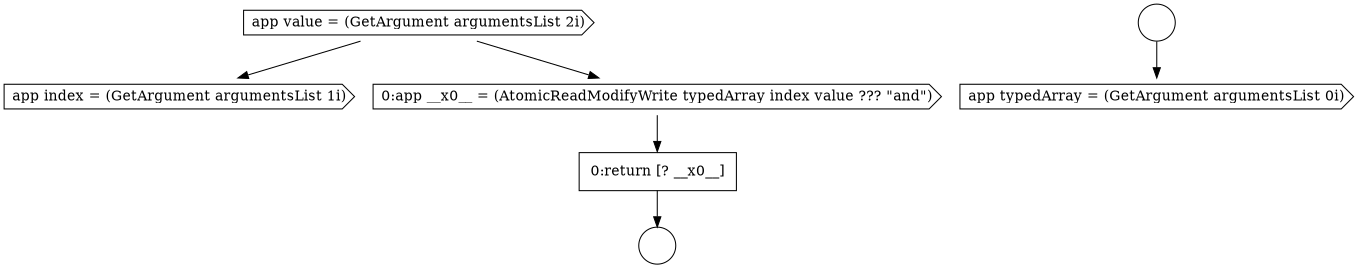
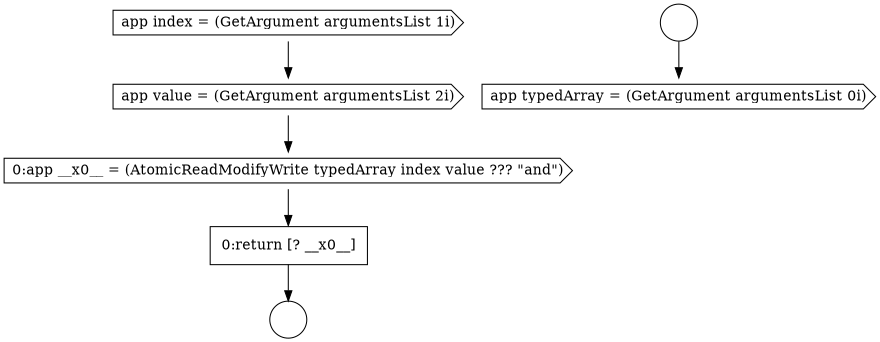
  digraph {
    node [color=black fillcolor=white shape=cds style=filled]
    edge [color=black]
    n1 [label=<<font color="black">     <table border="0" cellborder="1" cellspacing="0" cellpadding="10">       <tr><td align="left">0:return [? __x0__]</td></tr>     </table>   </font>> margin=0 shape=none]
    n2 [label=" " shape=circle]
    n3 [label=<<font color="black">app index = (GetArgument argumentsList 1i)</font>>]
    n4 [label=<<font color="black">app value = (GetArgument argumentsList 2i)</font>>]
    n5 [label=<<font color="black">0:app __x0__ = (AtomicReadModifyWrite typedArray index value ??? &quot;and&quot;)</font>>]
    n6 [label=<<font color="black">app typedArray = (GetArgument argumentsList 0i)</font>>]
    n7 [label=" " shape=circle]
    n1 -> n2
-   n4 -> n3
+   n3 -> n4
    n4 -> n5
    n5 -> n1
    n7 -> n6
  }
